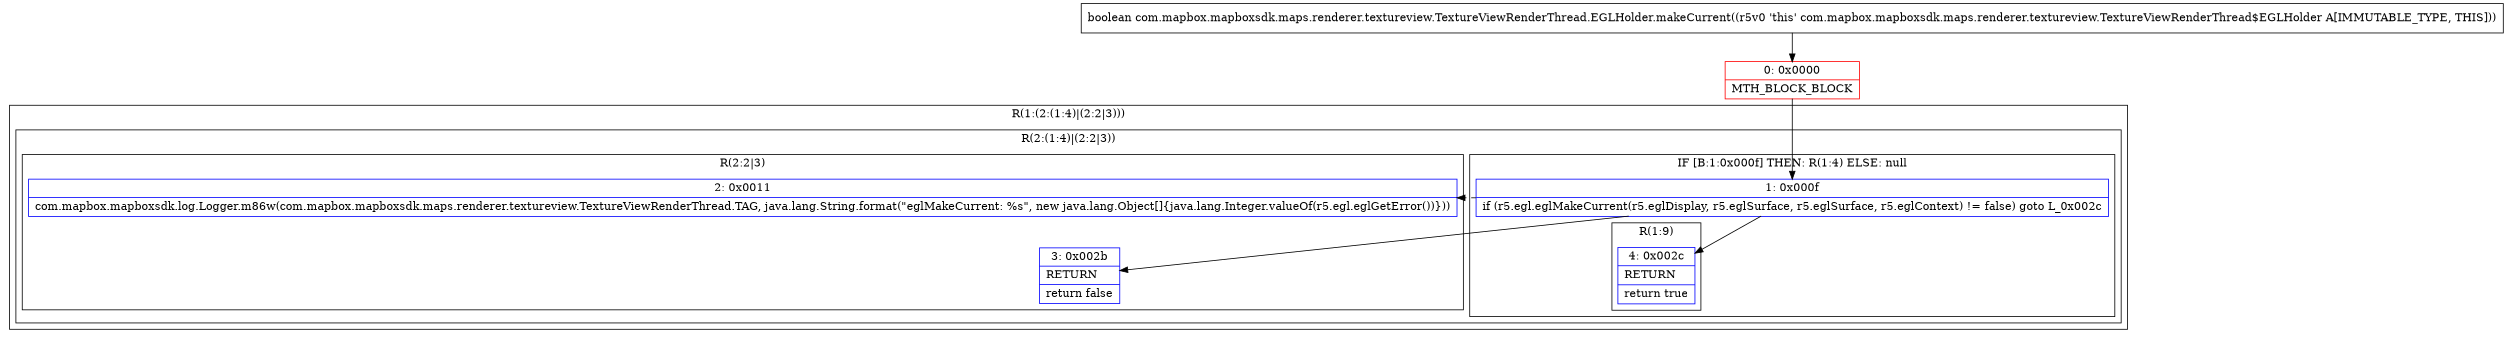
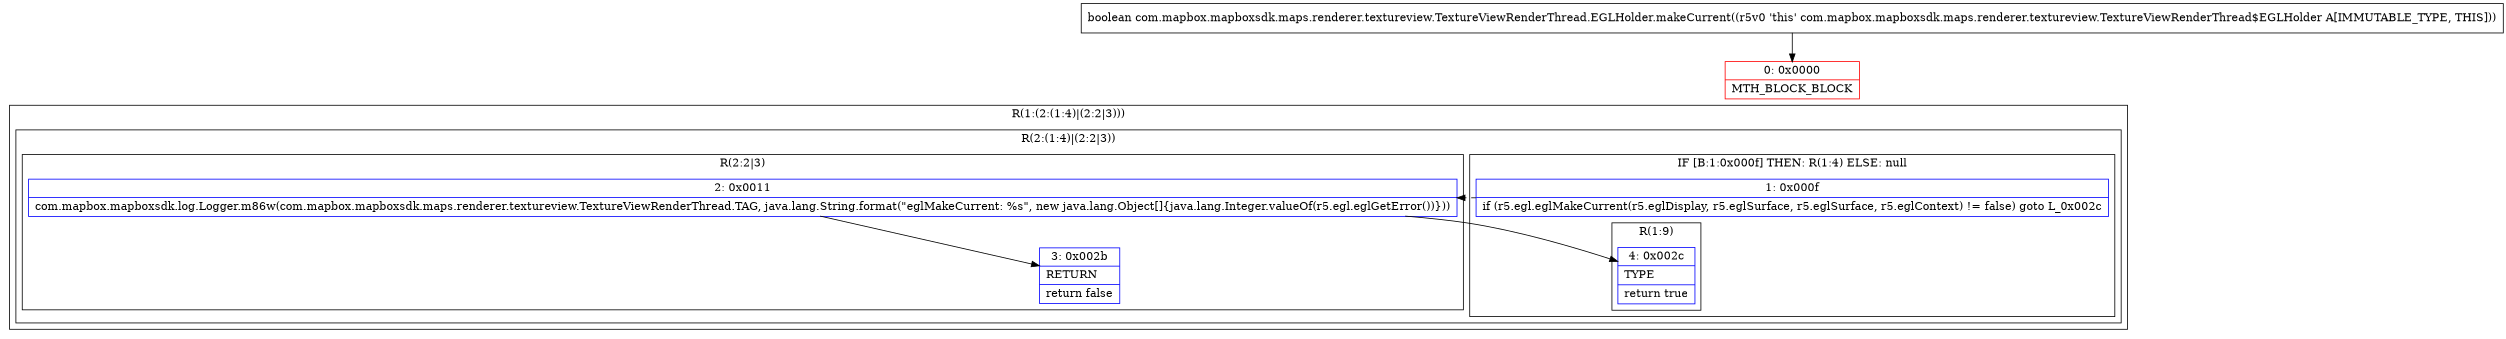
  digraph {
    node [color=blue shape=record]
-   n1 [label="{4\:\ 0x002c|RETURN\l|return true\l}"]
+   n1 [label="{4\:\ 0x002c|TYPE\l|return true\l}"]
    n2 [label="{1\:\ 0x000f|if (r5.egl.eglMakeCurrent(r5.eglDisplay, r5.eglSurface, r5.eglSurface, r5.eglContext) != false) goto L_0x002c\l}"]
    n3 [label="{2\:\ 0x0011|com.mapbox.mapboxsdk.log.Logger.m86w(com.mapbox.mapboxsdk.maps.renderer.textureview.TextureViewRenderThread.TAG, java.lang.String.format(\"eglMakeCurrent: %s\", new java.lang.Object[]\{java.lang.Integer.valueOf(r5.egl.eglGetError())\}))\l}"]
    n4 [label="{3\:\ 0x002b|RETURN\l|return false\l}"]
    n5 [color=red label="{0\:\ 0x0000|MTH_BLOCK_BLOCK\l}"]
    n6 [label="{boolean com.mapbox.mapboxsdk.maps.renderer.textureview.TextureViewRenderThread.EGLHolder.makeCurrent((r5v0 'this' com.mapbox.mapboxsdk.maps.renderer.textureview.TextureViewRenderThread$EGLHolder A[IMMUTABLE_TYPE, THIS])) }" color=""]
    subgraph cluster_1 {
      label="R(1:(2:(1:4)|(2:2|3)))"
      subgraph cluster_2 {
        label="R(2:(1:4)|(2:2|3))"
        subgraph cluster_3 {
          label="IF [B:1:0x000f] THEN: R(1:4) ELSE: null"
          n2
          subgraph cluster_4 {
            label="R(1:9)"
            n1
          }
        }
        subgraph cluster_5 {
          label="R(2:2|3)"
          n3
          n4
        }
      }
    }
-   n2 -> n1
+   n3 -> n1
    n2 -> n3 [style=dashed]
-   n2 -> n4
-   n5 -> n2
+   n3 -> n4
    n6 -> n5
  }
